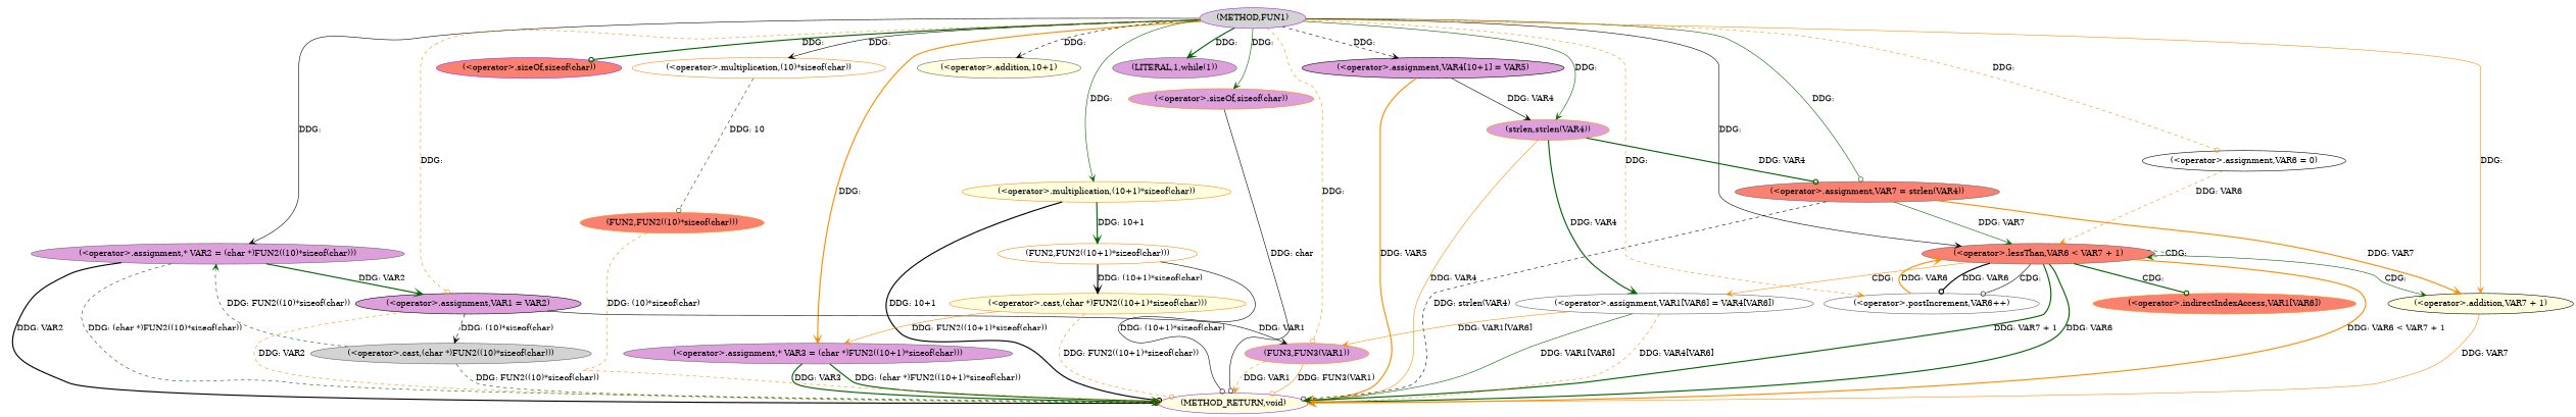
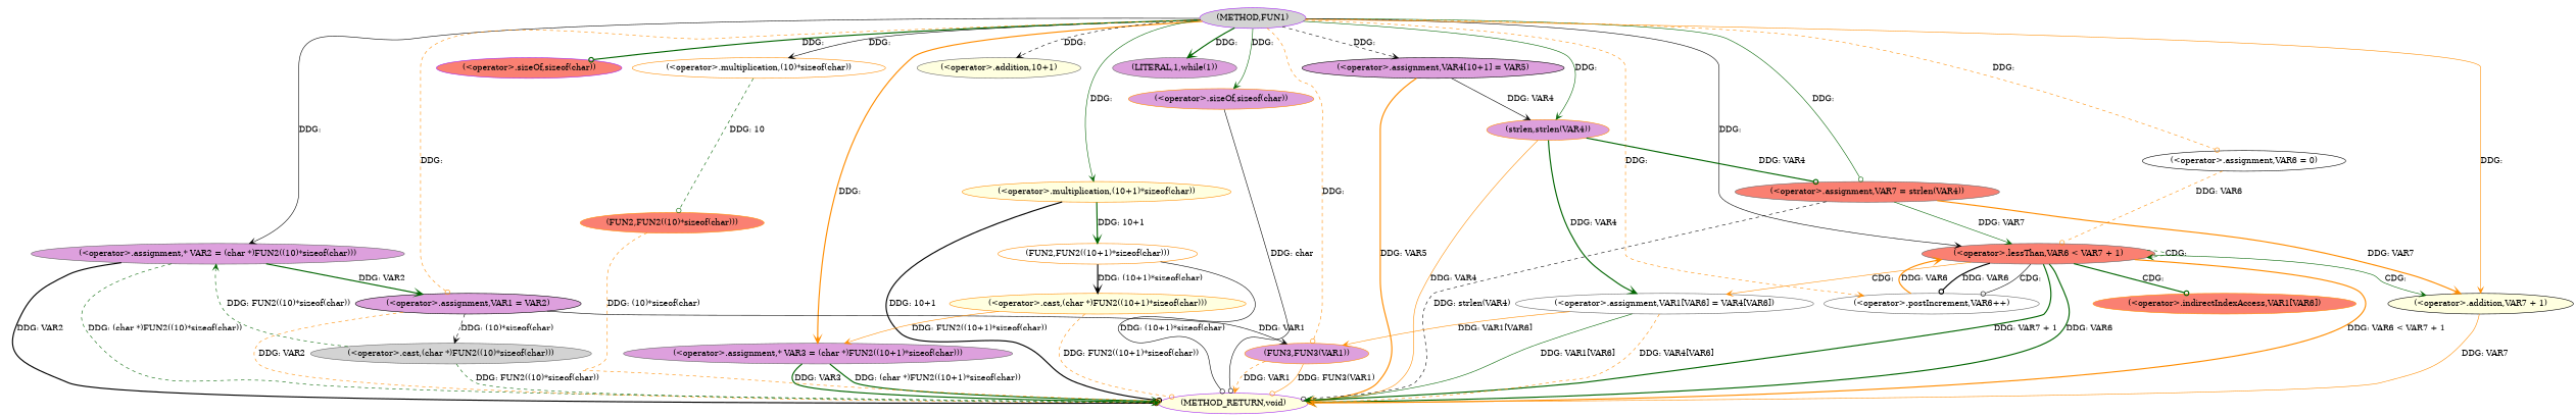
  digraph {
    node [color=gray40 fillcolor=plum style=filled]
    edge [arrowhead=vee color=darkgreen style=solid]
    n1 [color=purple fillcolor=lightgrey label="(METHOD,FUN1)"]
    n2 [label="(<operator>.assignment,* VAR2 = (char *)FUN2((10)*sizeof(char)))"]
    n3 [color=darkorange fillcolor=white label="(<operator>.multiplication,(10)*sizeof(char))"]
    n4 [color=purple fillcolor=salmon label="(<operator>.sizeOf,sizeof(char))"]
    n5 [label="(<operator>.assignment,* VAR3 = (char *)FUN2((10+1)*sizeof(char)))"]
    n6 [color=darkorange fillcolor=lightyellow label="(<operator>.multiplication,(10+1)*sizeof(char))"]
    n7 [fillcolor=lightyellow label="(<operator>.addition,10+1)"]
    n8 [color=darkorange label="(<operator>.sizeOf,sizeof(char))"]
    n9 [label="(LITERAL,1,while(1))"]
    n10 [color=black label="(<operator>.assignment,VAR1 = VAR2)"]
    n11 [color=black label="(<operator>.assignment,VAR4[10+1] = VAR5)"]
    n12 [fillcolor=salmon label="(<operator>.assignment,VAR7 = strlen(VAR4))"]
    n13 [color=darkorange label="(strlen,strlen(VAR4))"]
    n14 [color=black fillcolor=white label="(<operator>.assignment,VAR6 = 0)"]
    n15 [fillcolor=salmon label="(<operator>.lessThan,VAR6 < VAR7 + 1)"]
    n16 [color=black fillcolor=lightyellow label="(<operator>.addition,VAR7 + 1)"]
    n17 [fillcolor=white label="(<operator>.postIncrement,VAR6++)"]
    n18 [color=darkorange label="(FUN3,FUN3(VAR1))"]
    n19 [color=purple fillcolor=lightyellow label="(METHOD_RETURN,void)"]
    n20 [color=darkorange fillcolor=salmon label="(FUN2,FUN2((10)*sizeof(char)))"]
    n21 [color=darkorange fillcolor=white label="(FUN2,FUN2((10+1)*sizeof(char)))"]
    n22 [fillcolor=lightgrey label="(<operator>.cast,(char *)FUN2((10)*sizeof(char)))"]
    n23 [fillcolor=white label="(<operator>.assignment,VAR1[VAR6] = VAR4[VAR6])"]
    n24 [color=darkorange fillcolor=salmon label="(<operator>.indirectIndexAccess,VAR1[VAR6])"]
    n25 [color=darkorange fillcolor=lightyellow label="(<operator>.cast,(char *)FUN2((10+1)*sizeof(char)))"]
    n1 -> n2 [color=black label="DDG: "]
    n1 -> n3 [color=black label="DDG: "]
    n1 -> n4 [arrowhead=odot label="DDG: " style=bold]
    n1 -> n5 [color=darkorange label="DDG: " style=bold]
    n1 -> n6 [label="DDG: "]
    n1 -> n7 [color=black label="DDG: " style=dashed]
    n1 -> n8 [label="DDG: "]
    n1 -> n9 [label="DDG: " style=bold]
    n1 -> n10 [arrowhead=odot color=darkorange label="DDG: " style=dashed]
    n1 -> n11 [color=black label="DDG: " style=dashed]
    n1 -> n12 [arrowhead=odot label="DDG: "]
    n1 -> n13 [label="DDG: "]
    n1 -> n14 [arrowhead=odot color=darkorange label="DDG: " style=dashed]
    n1 -> n15 [color=black label="DDG: "]
    n1 -> n16 [color=darkorange label="DDG: "]
    n1 -> n17 [color=darkorange label="DDG: " style=dashed]
    n1 -> n18 [arrowhead=odot color=darkorange label="DDG: " style=dashed]
    n2 -> n10 [label="DDG: VAR2" style=bold]
    n2 -> n19 [arrowhead=odot color=black label="DDG: VAR2" style=bold]
    n2 -> n19 [label="DDG: (char *)FUN2((10)*sizeof(char))" style=dashed]
    n3 -> n20 [arrowhead=odot label="DDG: 10" style=dashed]
    n5 -> n19 [arrowhead=odot label="DDG: VAR3" style=bold]
    n5 -> n19 [label="DDG: (char *)FUN2((10+1)*sizeof(char))" style=bold]
    n6 -> n19 [arrowhead=odot color=black label="DDG: 10+1" style=bold]
    n6 -> n21 [label="DDG: 10+1" style=bold]
    n8 -> n19 [arrowhead=odot color=black label="DDG: char"]
    n10 -> n18 [color=black label="DDG: VAR1"]
    n10 -> n19 [arrowhead=odot color=darkorange label="DDG: VAR2" style=dashed]
    n10 -> n22 [color=black label="DDG: (10)*sizeof(char)" style=dashed]
    n11 -> n13 [color=black label="DDG: VAR4"]
    n11 -> n19 [color=darkorange label="DDG: VAR5" style=bold]
    n12 -> n15 [label="DDG: VAR7"]
    n12 -> n16 [color=darkorange label="DDG: VAR7" style=bold]
    n12 -> n19 [arrowhead=odot color=black label="DDG: strlen(VAR4)" style=dashed]
    n13 -> n12 [arrowhead=odot label="DDG: VAR4" style=bold]
    n13 -> n19 [arrowhead=odot color=darkorange label="DDG: VAR4"]
    n13 -> n23 [label="DDG: VAR4" style=bold]
-   n14 -> n15 [color=darkorange label="DDG: VAR6" style=dashed]
+   n14 -> n15 [arrowhead=odot color=darkorange label="DDG: VAR6" style=dashed]
    n15 -> n15 [label="CDG: " style=dashed]
    n15 -> n16 [label="CDG: "]
    n15 -> n17 [arrowhead=odot color=black label="DDG: VAR6" style=bold]
    n15 -> n17 [arrowhead=odot color=black label="CDG: "]
    n15 -> n19 [label="DDG: VAR7 + 1" style=bold]
    n15 -> n19 [label="DDG: VAR6" style=bold]
    n15 -> n19 [color=darkorange label="DDG: VAR6 < VAR7 + 1" style=bold]
    n15 -> n23 [color=darkorange label="CDG: "]
    n15 -> n24 [arrowhead=odot label="CDG: " style=bold]
    n16 -> n19 [color=darkorange label="DDG: VAR7"]
    n17 -> n15 [color=darkorange label="DDG: VAR6" style=bold]
    n18 -> n19 [color=darkorange label="DDG: VAR1" style=dashed]
    n18 -> n19 [arrowhead=odot color=darkorange label="DDG: FUN3(VAR1)"]
    n20 -> n19 [arrowhead=odot color=darkorange label="DDG: (10)*sizeof(char)" style=dashed]
    n21 -> n19 [arrowhead=odot color=black label="DDG: (10+1)*sizeof(char)"]
    n21 -> n25 [color=black label="DDG: (10+1)*sizeof(char)" style=bold]
    n22 -> n2 [label="DDG: FUN2((10)*sizeof(char))" style=dashed]
    n22 -> n19 [label="DDG: FUN2((10)*sizeof(char))" style=dashed]
    n23 -> n18 [color=darkorange label="DDG: VAR1[VAR6]"]
    n23 -> n19 [color=darkorange label="DDG: VAR4[VAR6]" style=dashed]
    n23 -> n19 [label="DDG: VAR1[VAR6]"]
    n25 -> n5 [color=darkorange label="DDG: FUN2((10+1)*sizeof(char))"]
    n25 -> n19 [arrowhead=odot color=darkorange label="DDG: FUN2((10+1)*sizeof(char))" style=dashed]
  }
